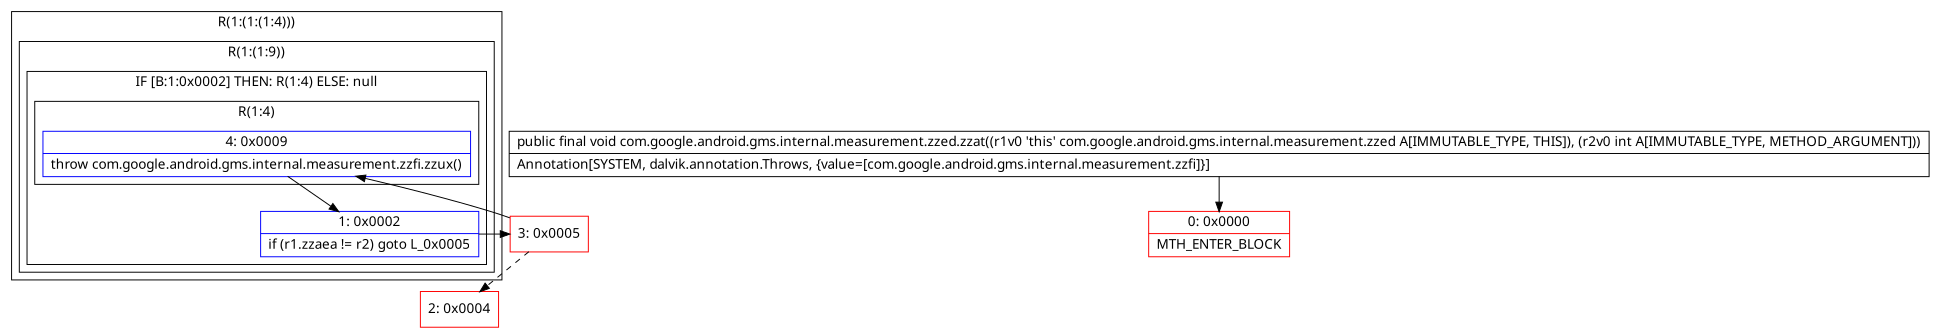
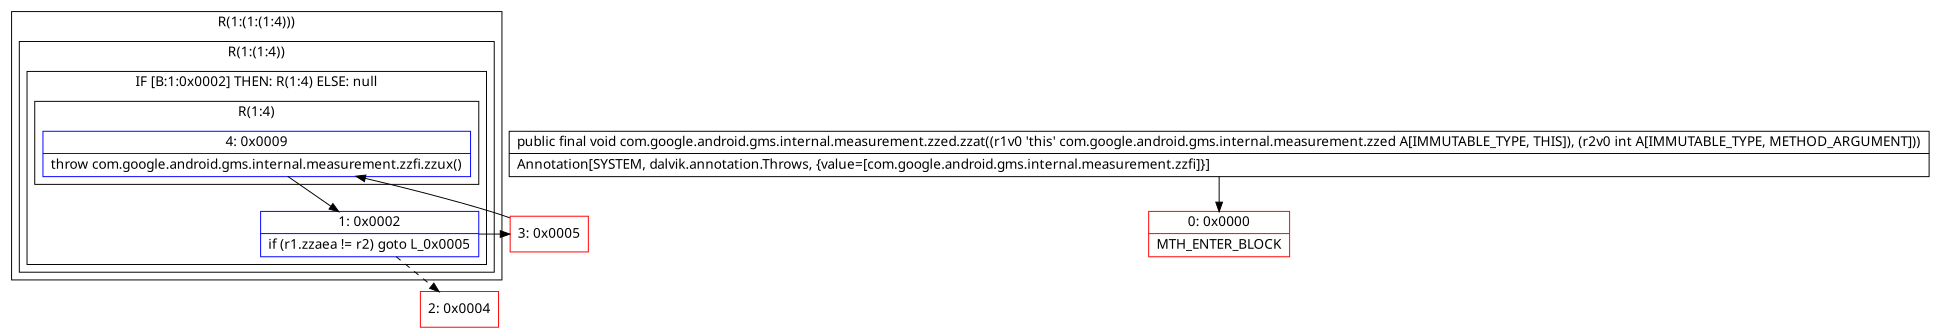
  digraph {
    fontname="Noto Sans"
    node [color=red fontname="Noto Sans" shape=record]
    edge [fontname="Noto Sans"]
    n1 [color=blue label="{4\:\ 0x0009|throw com.google.android.gms.internal.measurement.zzfi.zzux()\l}"]
    n2 [color=blue label="{1\:\ 0x0002|if (r1.zzaea != r2) goto L_0x0005\l}"]
    n3 [label="{2\:\ 0x0004}"]
    n4 [label="{3\:\ 0x0005}"]
    n5 [label="{0\:\ 0x0000|MTH_ENTER_BLOCK\l}"]
    n6 [label="{public final void com.google.android.gms.internal.measurement.zzed.zzat((r1v0 'this' com.google.android.gms.internal.measurement.zzed A[IMMUTABLE_TYPE, THIS]), (r2v0 int A[IMMUTABLE_TYPE, METHOD_ARGUMENT]))  | Annotation[SYSTEM, dalvik.annotation.Throws, \{value=[com.google.android.gms.internal.measurement.zzfi]\}]\l}" color=""]
    subgraph cluster_1 {
      label="R(1:(1:(1:4)))"
      subgraph cluster_2 {
-       label="R(1:(1:9))"
+       label="R(1:(1:4))"
        subgraph cluster_3 {
          label="IF [B:1:0x0002] THEN: R(1:4) ELSE: null"
          n2
          subgraph cluster_4 {
            label="R(1:4)"
            n1
          }
        }
      }
    }
    n1 -> n2
-   n4 -> n3 [style=dashed]
+   n2 -> n3 [style=dashed]
    n2 -> n4
    n4 -> n1
    n6 -> n5
  }
